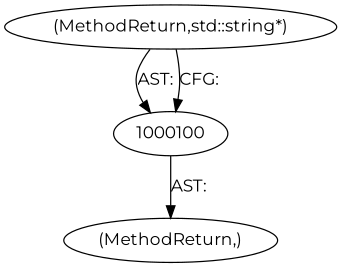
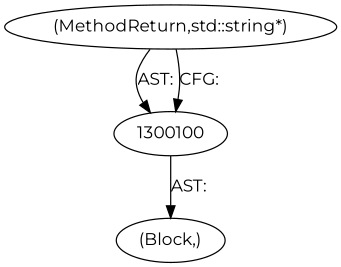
  digraph {
    fontname=Montserrat
    node [fontname=Montserrat]
    edge [fontname=Montserrat]
    n1 [label="(MethodReturn,std::string*)"]
-   1000100
-   n3 [label="(MethodReturn,)"]
+   1000100 [label=1300100]
+   n3 [label="(Block,)"]
    n1 -> 1000100 [label="AST: "]
    n1 -> 1000100 [label="CFG: "]
    1000100 -> n3 [label="AST: "]
  }
